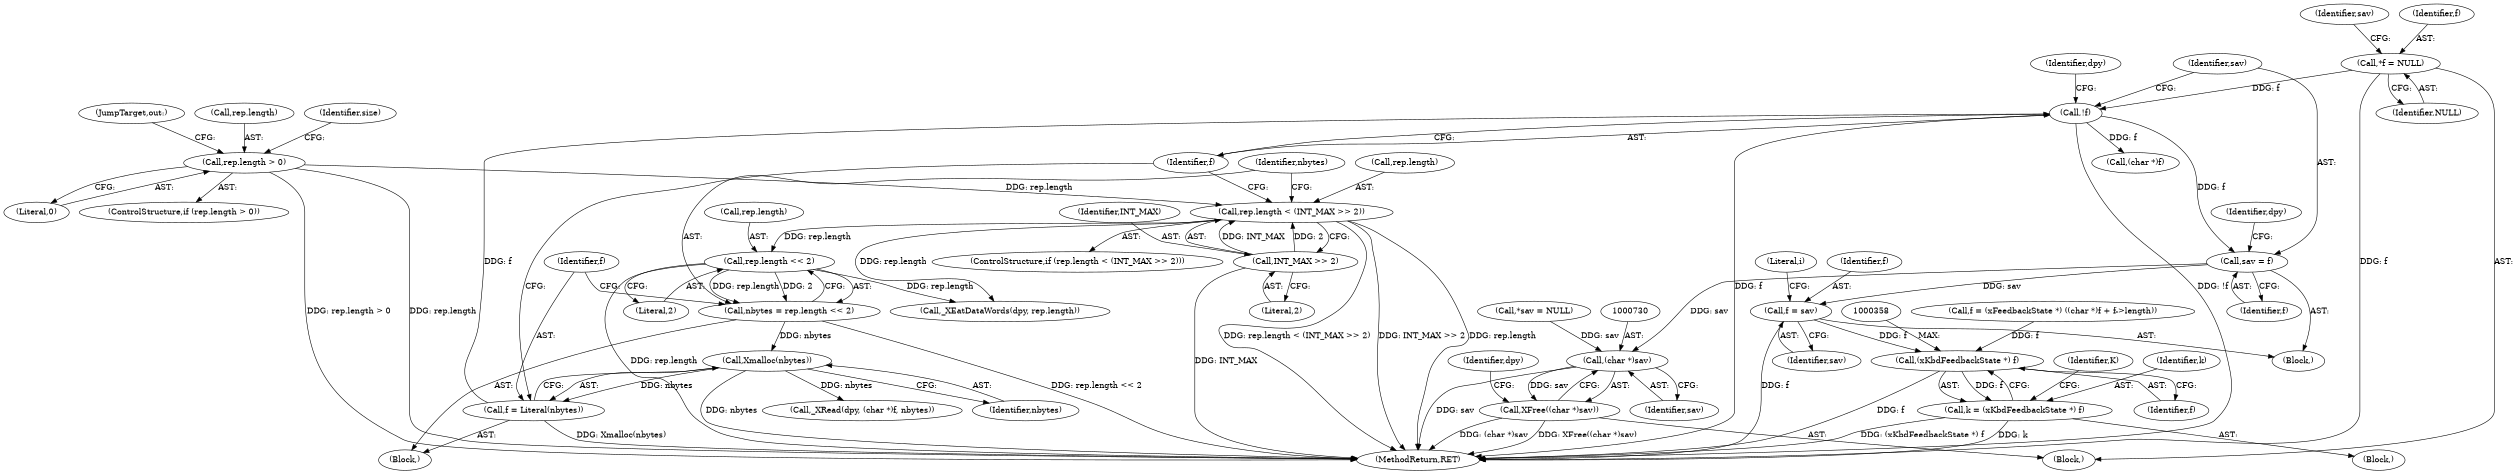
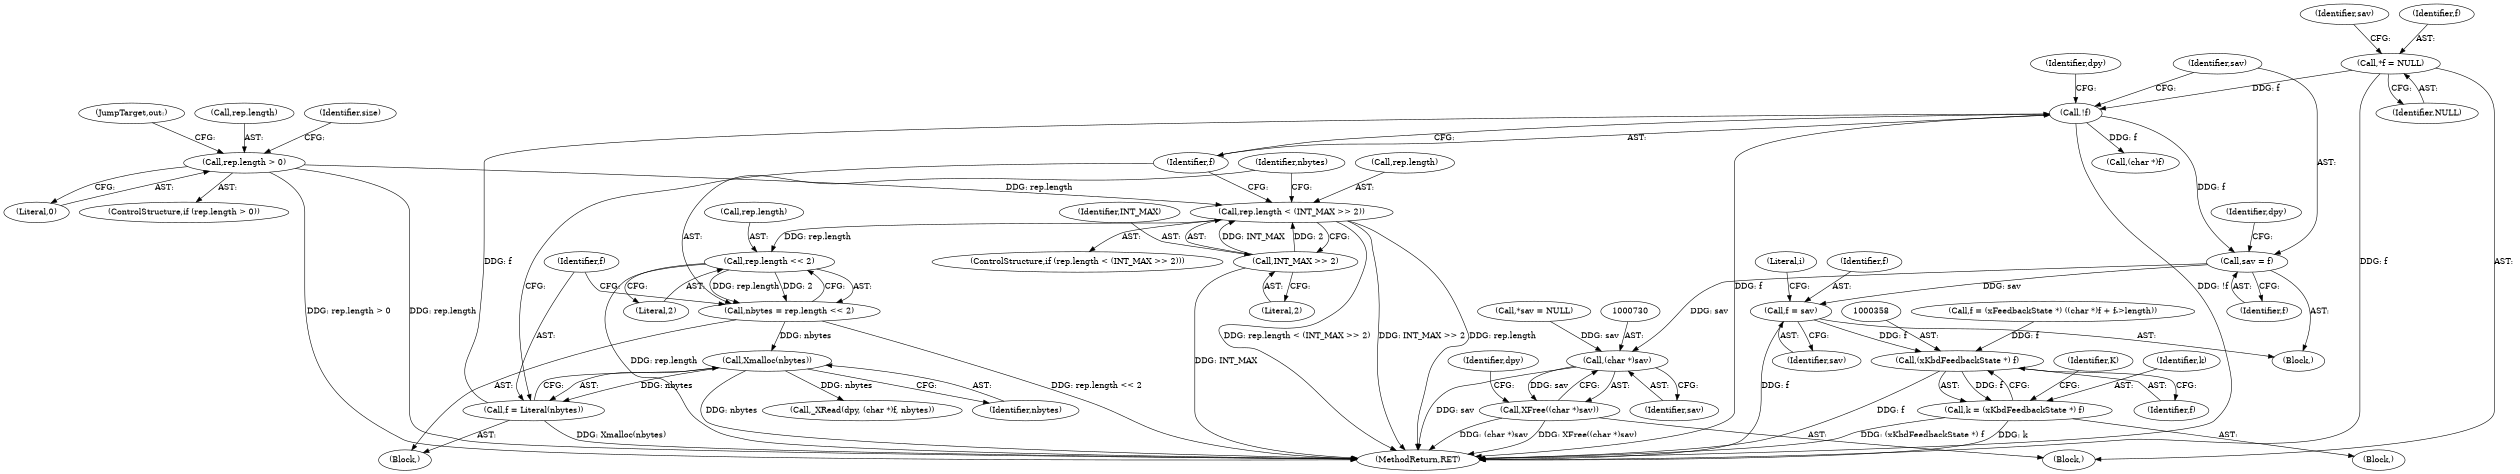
  digraph {
    n1 [label="(Call,sav = f)"]
    n2 [label="(Call,f = sav)"]
    n3 [label="(Call,(char *)sav)"]
    n4 [label="(Block,)"]
    n5 [label="(Identifier,f)"]
    n6 [label="(MethodReturn,RET)"]
    n7 [label="(Call,(xKbdFeedbackState *) f)"]
    n8 [label="(Identifier,sav)"]
    n9 [label="(Call,XFree((char *)sav))"]
    n10 [label="(Identifier,sav)"]
    n11 [label="(Call,!f)"]
    n12 [label="(Call,(char *)f)"]
    n13 [label="(Identifier,f)"]
    n14 [label="(Call,f = Literal(nbytes))"]
    n15 [label="(Call,rep.length < (INT_MAX >> 2))"]
    n16 [label="(Call,*f = NULL)"]
    n17 [label="(Identifier,NULL)"]
    n18 [label="(Block,)"]
    n19 [label="(Call,Xmalloc(nbytes))"]
    n20 [label="(Block,)"]
    n21 [label="(Call,_XRead(dpy, (char *)f, nbytes))"]
    n22 [label="(Identifier,nbytes)"]
    n23 [label="(Call,nbytes = rep.length << 2)"]
    n24 [label="(Call,rep.length << 2)"]
-   n25 [label="(Call,_XEatDataWords(dpy, rep.length))"]
    n26 [label="(Literal,2)"]
    n27 [label="(Call,INT_MAX >> 2)"]
    n28 [label="(ControlStructure,if (rep.length < (INT_MAX >> 2)))"]
    n29 [label="(Literal,2)"]
    n30 [label="(Call,rep.length > 0)"]
    n31 [label="(Literal,0)"]
    n32 [label="(ControlStructure,if (rep.length > 0))"]
    n33 [label="(Call,k = (xKbdFeedbackState *) f)"]
    n34 [label="(Identifier,f)"]
    n35 [label="(Block,)"]
    n36 [label="(Identifier,INT_MAX)"]
    n37 [label="(Identifier,size)"]
    n38 [label="(Call,*sav = NULL)"]
    n39 [label="(Identifier,K)"]
    n40 [label="(Identifier,dpy)"]
    n41 [label="(Identifier,f)"]
    n42 [label="(Call,rep.length)"]
    n43 [label="(Identifier,nbytes)"]
    n44 [label="(Identifier,sav)"]
    n45 [label="(Identifier,dpy)"]
    n46 [label="(JumpTarget,out:)"]
    n47 [label="(Identifier,dpy)"]
    n48 [label="(Identifier,sav)"]
    n49 [label="(Identifier,f)"]
    n50 [label="(Call,f = (xFeedbackState *) ((char *)f + f->length))"]
    n51 [label="(Call,rep.length)"]
    n52 [label="(Literal,i)"]
    n53 [label="(Identifier,k)"]
    n54 [label="(Identifier,f)"]
    n55 [label="(Call,rep.length)"]
    1000358
    1000730
    n1 -> n2 [label="DDG: sav"]
    n1 -> n3 [label="DDG: sav"]
    n1 -> n4 [label="AST: "]
    n1 -> n5 [label="CFG: "]
    n2 -> n4 [label="AST: "]
    n2 -> n6 [label="DDG: f"]
    n2 -> n7 [label="DDG: f"]
    n2 -> n8 [label="CFG: "]
    n3 -> n6 [label="DDG: sav"]
    n3 -> n9 [label="AST: "]
    n3 -> n9 [label="DDG: sav"]
    n3 -> n10 [label="CFG: "]
    n5 -> n1 [label="AST: "]
    n7 -> n6 [label="DDG: f"]
    n7 -> n33 [label="AST: "]
    n7 -> n33 [label="DDG: f"]
    n7 -> n34 [label="CFG: "]
    n8 -> n2 [label="AST: "]
    n9 -> n3 [label="CFG: "]
    n9 -> n6 [label="DDG: (char *)sav"]
    n9 -> n6 [label="DDG: XFree((char *)sav)"]
    n9 -> n18 [label="AST: "]
    n10 -> n3 [label="AST: "]
    n11 -> n1 [label="DDG: f"]
    n11 -> n6 [label="DDG: f"]
    n11 -> n6 [label="DDG: !f"]
    n11 -> n12 [label="DDG: f"]
    n11 -> n13 [label="CFG: "]
    n13 -> n11 [label="AST: "]
    n13 -> n14 [label="CFG: "]
    n13 -> n15 [label="CFG: "]
    n14 -> n6 [label="DDG: Xmalloc(nbytes)"]
    n14 -> n11 [label="DDG: f"]
    n14 -> n19 [label="CFG: "]
    n14 -> n20 [label="AST: "]
    n15 -> n6 [label="DDG: rep.length < (INT_MAX >> 2)"]
    n15 -> n6 [label="DDG: INT_MAX >> 2"]
    n15 -> n6 [label="DDG: rep.length"]
    n15 -> n24 [label="DDG: rep.length"]
-   n15 -> n25 [label="DDG: rep.length"]
    n15 -> n27 [label="CFG: "]
    n15 -> n28 [label="AST: "]
    n16 -> n6 [label="DDG: f"]
    n16 -> n11 [label="DDG: f"]
    n16 -> n17 [label="CFG: "]
    n16 -> n18 [label="AST: "]
    n17 -> n16 [label="AST: "]
    n19 -> n6 [label="DDG: nbytes"]
    n19 -> n14 [label="AST: "]
    n19 -> n14 [label="DDG: nbytes"]
    n19 -> n21 [label="DDG: nbytes"]
    n19 -> n22 [label="CFG: "]
    n22 -> n19 [label="AST: "]
    n23 -> n6 [label="DDG: rep.length << 2"]
    n23 -> n19 [label="DDG: nbytes"]
    n23 -> n20 [label="AST: "]
    n23 -> n24 [label="CFG: "]
    n24 -> n6 [label="DDG: rep.length"]
    n24 -> n23 [label="AST: "]
    n24 -> n23 [label="DDG: rep.length"]
    n24 -> n23 [label="DDG: 2"]
-   n24 -> n25 [label="DDG: rep.length"]
    n24 -> n26 [label="CFG: "]
    n26 -> n24 [label="AST: "]
    n27 -> n6 [label="DDG: INT_MAX"]
    n27 -> n15 [label="AST: "]
    n27 -> n15 [label="DDG: INT_MAX"]
    n27 -> n15 [label="DDG: 2"]
    n27 -> n29 [label="CFG: "]
    n29 -> n27 [label="AST: "]
    n30 -> n6 [label="DDG: rep.length > 0"]
    n30 -> n6 [label="DDG: rep.length"]
    n30 -> n15 [label="DDG: rep.length"]
    n30 -> n31 [label="CFG: "]
    n30 -> n32 [label="AST: "]
    n31 -> n30 [label="AST: "]
    n33 -> n6 [label="DDG: k"]
    n33 -> n6 [label="DDG: (xKbdFeedbackState *) f"]
    n33 -> n7 [label="CFG: "]
    n33 -> n35 [label="AST: "]
    n34 -> n7 [label="AST: "]
    n36 -> n27 [label="AST: "]
    n37 -> n30 [label="CFG: "]
    n38 -> n3 [label="DDG: sav"]
    n39 -> n33 [label="CFG: "]
    n40 -> n9 [label="CFG: "]
    n41 -> n2 [label="AST: "]
    n42 -> n24 [label="AST: "]
    n43 -> n15 [label="CFG: "]
    n43 -> n23 [label="AST: "]
    n44 -> n16 [label="CFG: "]
    n45 -> n11 [label="CFG: "]
    n46 -> n30 [label="CFG: "]
    n47 -> n1 [label="CFG: "]
    n48 -> n1 [label="AST: "]
    n48 -> n11 [label="CFG: "]
    n49 -> n14 [label="AST: "]
    n49 -> n23 [label="CFG: "]
    n50 -> n7 [label="DDG: f"]
    n51 -> n15 [label="AST: "]
    n52 -> n2 [label="CFG: "]
    n53 -> n33 [label="AST: "]
    n54 -> n16 [label="AST: "]
    n55 -> n30 [label="AST: "]
-   1000358 -> n7 [label="MAX: "]
+   1000358 -> n7 [label="AST: "]
    1000730 -> n3 [label="AST: "]
  }
